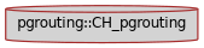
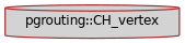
  digraph {
    rankdir=LR
-   n1 [color=brown fillcolor=lightgrey fontname=Helvetica fontsize=10 height=0.2 label="pgrouting::CH_pgrouting" shape=cylinder style=filled width=0.4]
+   n1 [color=brown fillcolor=lightgrey fontname=Helvetica fontsize=10 height=0.2 label="pgrouting::CH_vertex" shape=cylinder style=filled width=0.4]
  }
